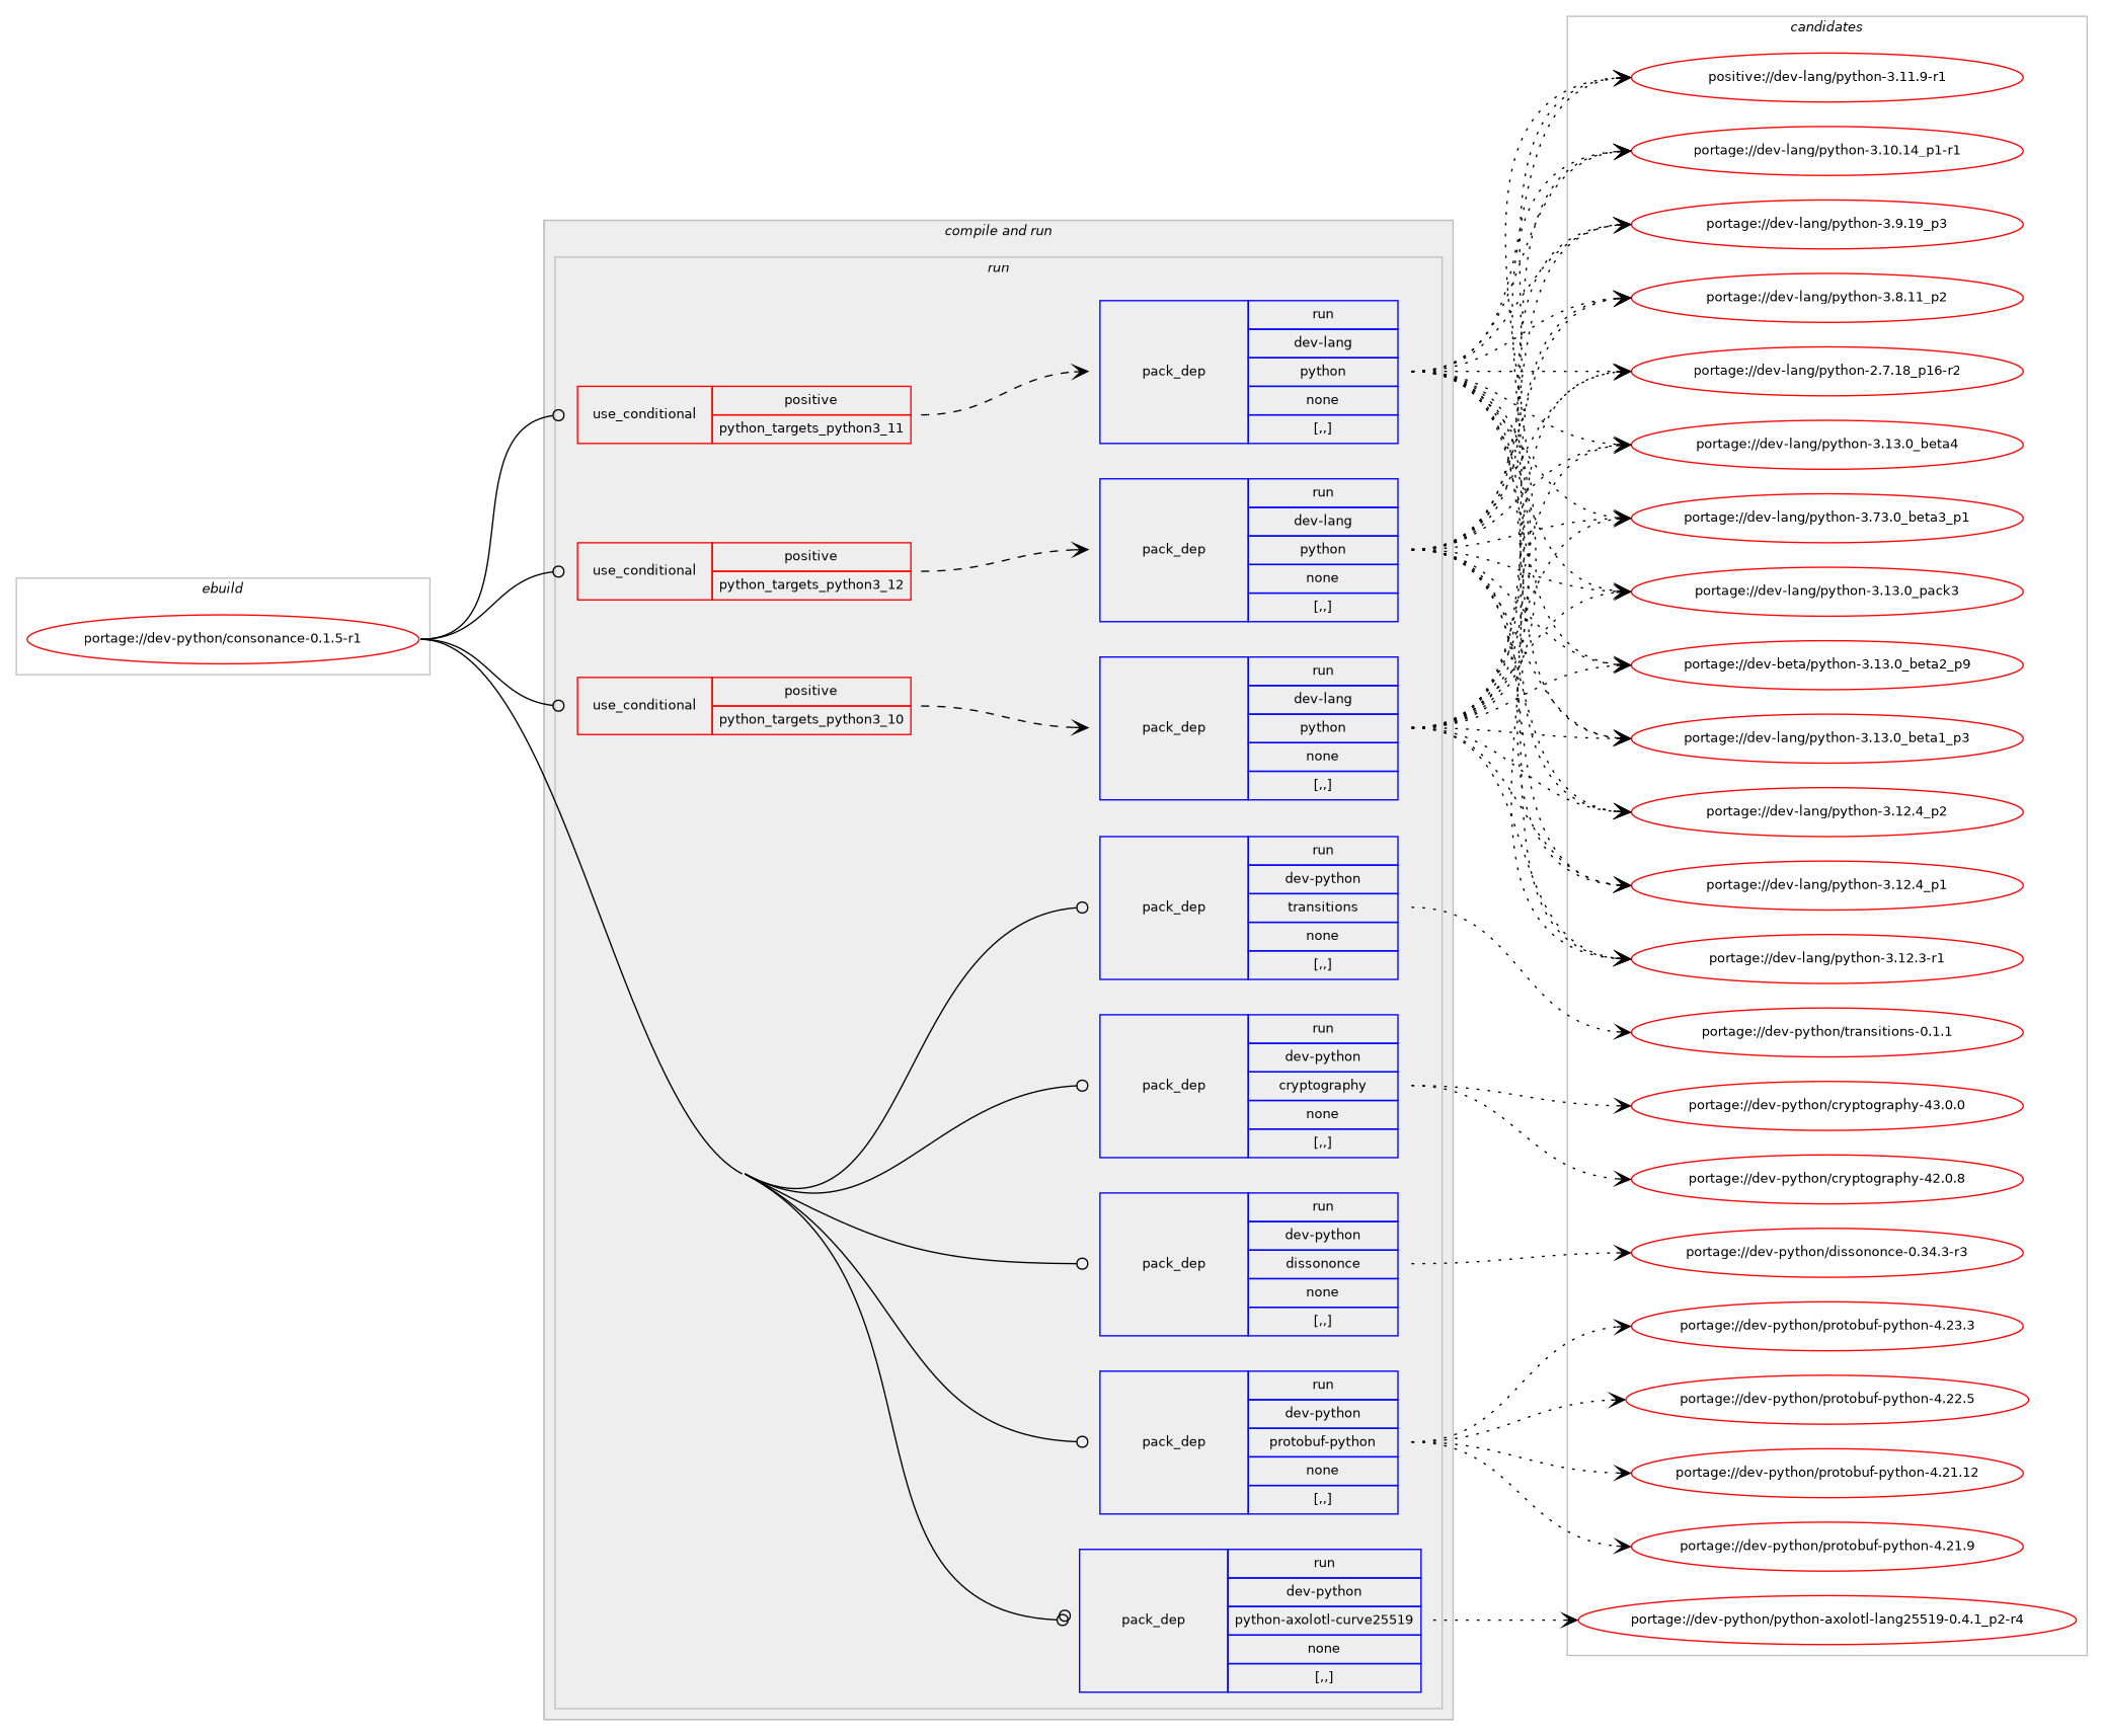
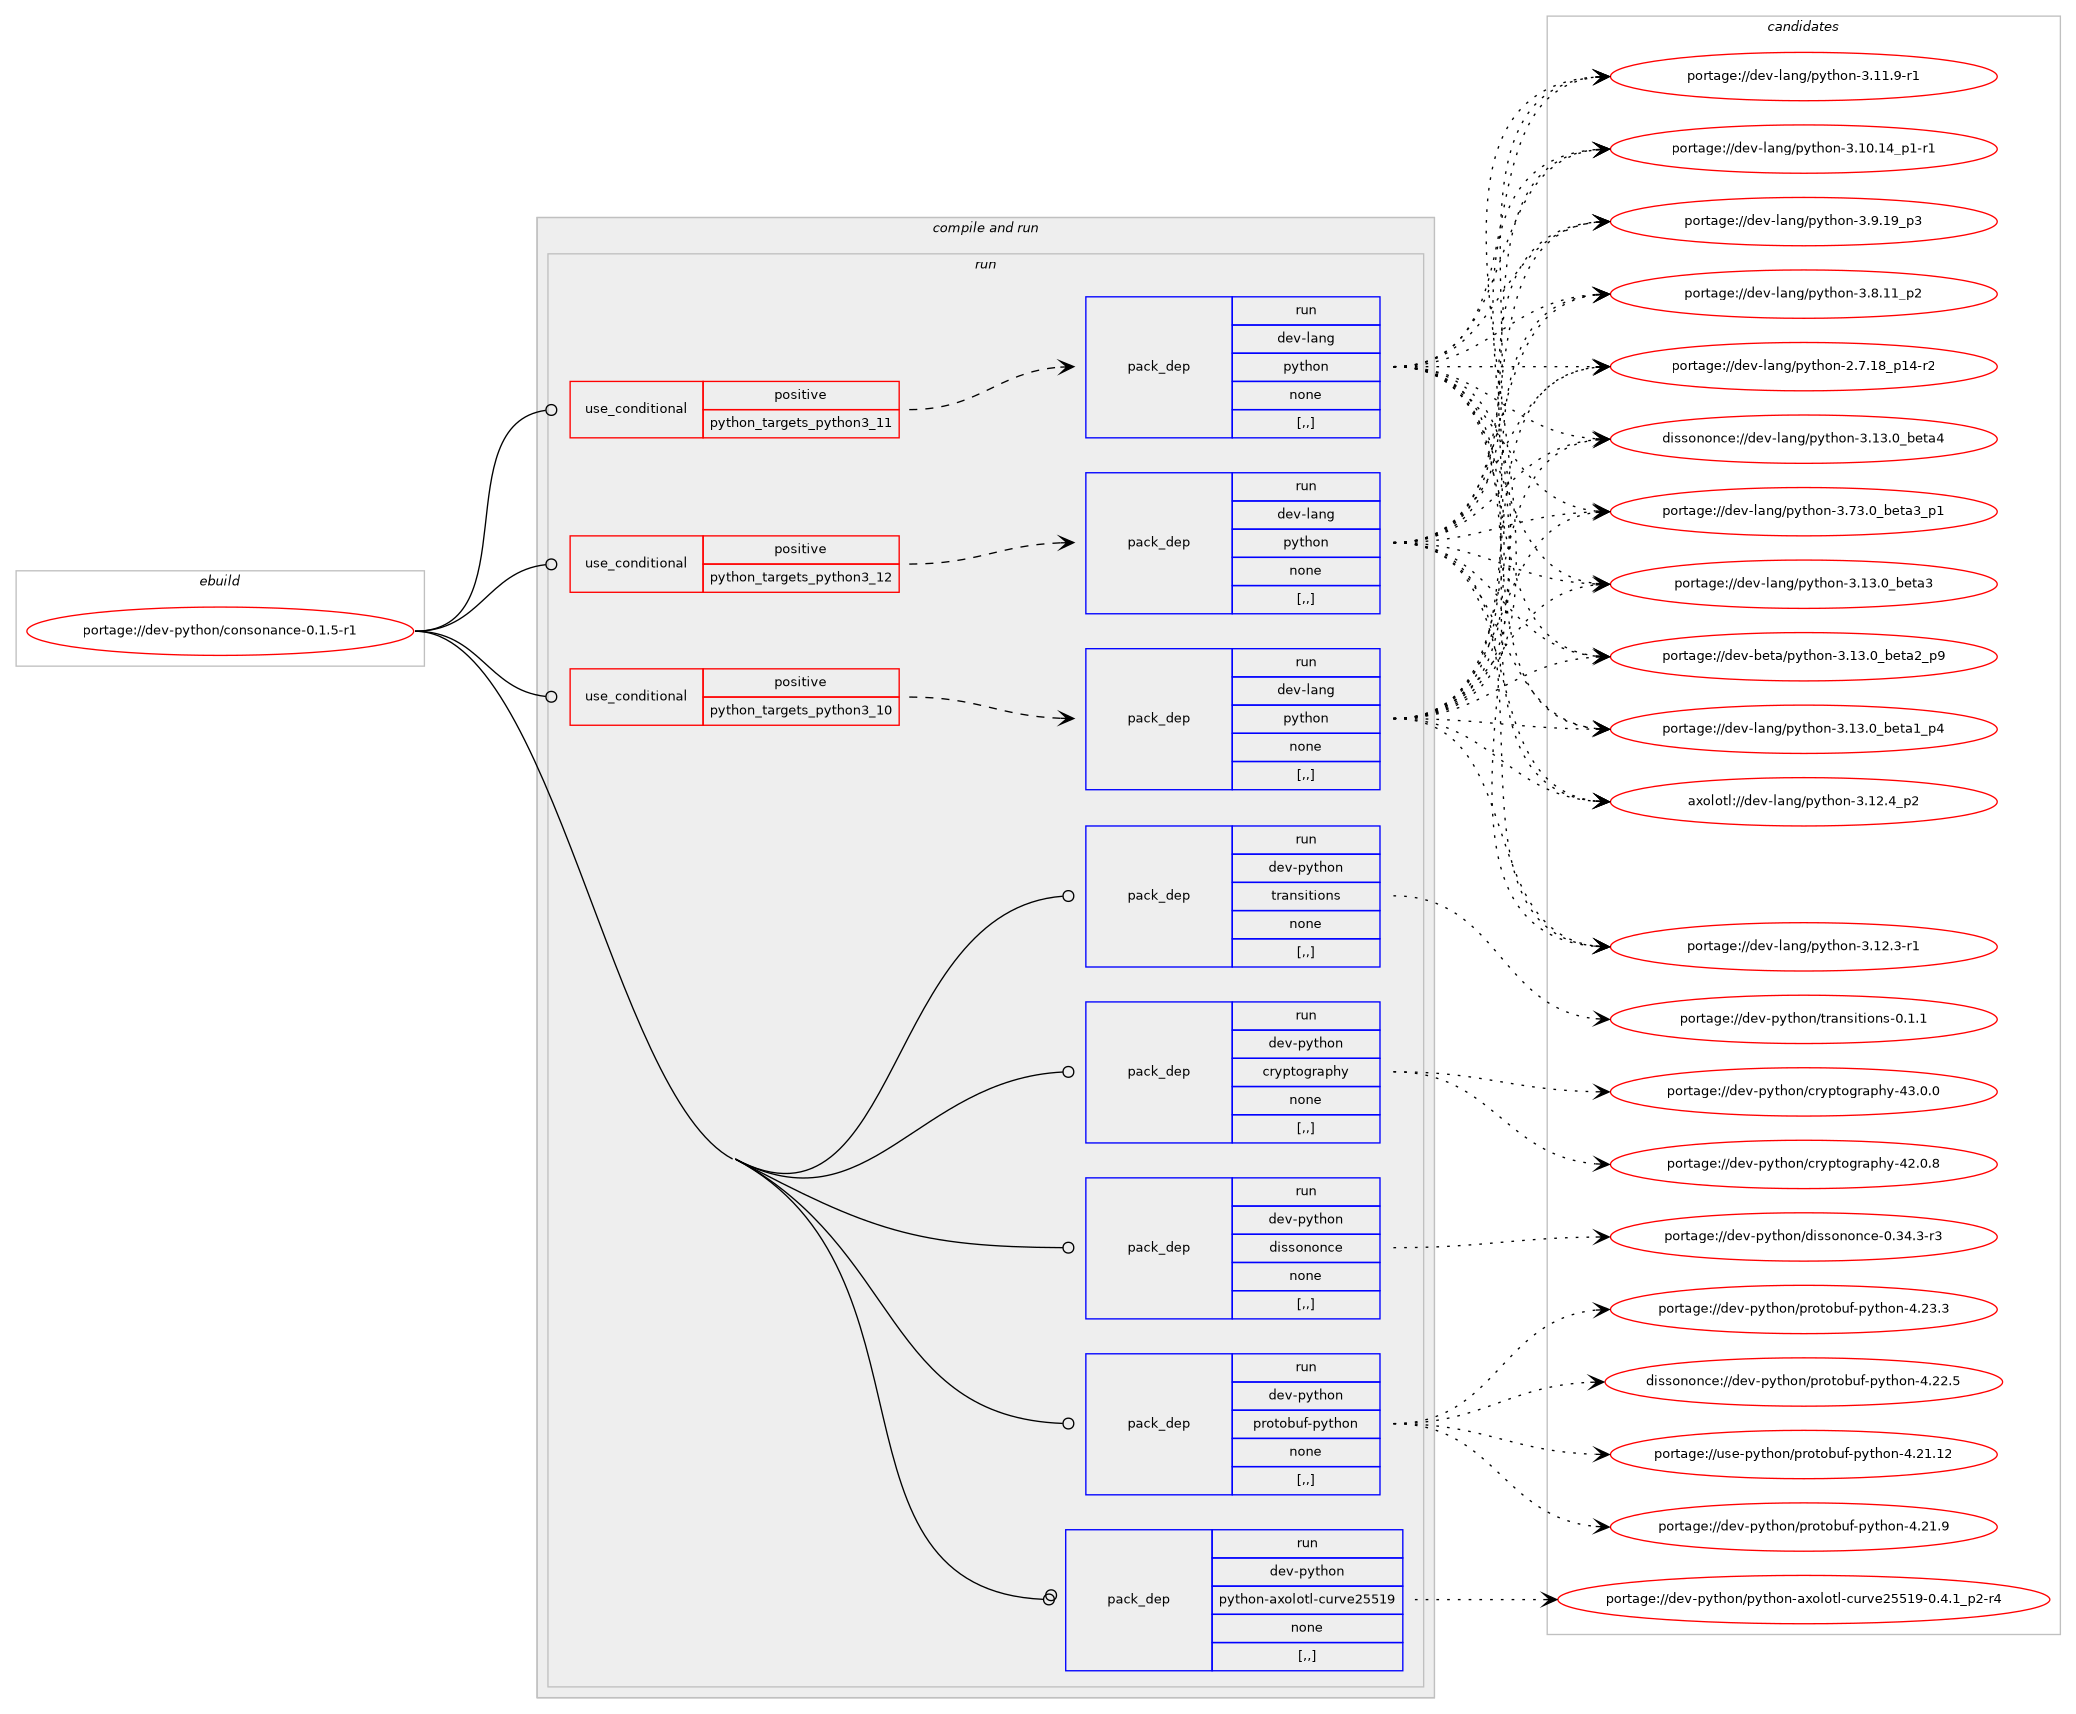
  digraph {
    compound=true
    concentrate=true
    fontname=Helvetica
    fontsize=10
    newrank=true
    rankdir=LR
    ranksep=1.5
    node [color=red fontname=Helvetica fontsize=10]
    edge [arrowhead=vee headport=w style=dotted tailport=e weight=100]
    n1 [label="portage://dev-python/consonance-0.1.5-r1" width=4]
    n2 [color=blue label=<<TABLE BORDER="0" CELLBORDER="1" CELLSPACING="0" CELLPADDING="4" WIDTH="220"><TR><TD ROWSPAN="6" CELLPADDING="30">pack_dep</TD></TR><TR><TD WIDTH="110">run</TD></TR><TR><TD>dev-lang</TD></TR><TR><TD>python</TD></TR><TR><TD>none</TD></TR><TR><TD>[,,]</TD></TR></TABLE>> shape=none]
    n3 [label=<<TABLE BORDER="0" CELLBORDER="1" CELLSPACING="0" CELLPADDING="4"><TR><TD ROWSPAN="3" CELLPADDING="10">use_conditional</TD></TR><TR><TD>positive</TD></TR><TR><TD>python_targets_python3_10</TD></TR></TABLE>> shape=none]
    n4 [color=blue label=<<TABLE BORDER="0" CELLBORDER="1" CELLSPACING="0" CELLPADDING="4" WIDTH="220"><TR><TD ROWSPAN="6" CELLPADDING="30">pack_dep</TD></TR><TR><TD WIDTH="110">run</TD></TR><TR><TD>dev-lang</TD></TR><TR><TD>python</TD></TR><TR><TD>none</TD></TR><TR><TD>[,,]</TD></TR></TABLE>> shape=none]
    n5 [label=<<TABLE BORDER="0" CELLBORDER="1" CELLSPACING="0" CELLPADDING="4"><TR><TD ROWSPAN="3" CELLPADDING="10">use_conditional</TD></TR><TR><TD>positive</TD></TR><TR><TD>python_targets_python3_11</TD></TR></TABLE>> shape=none]
    n6 [color=blue label=<<TABLE BORDER="0" CELLBORDER="1" CELLSPACING="0" CELLPADDING="4" WIDTH="220"><TR><TD ROWSPAN="6" CELLPADDING="30">pack_dep</TD></TR><TR><TD WIDTH="110">run</TD></TR><TR><TD>dev-lang</TD></TR><TR><TD>python</TD></TR><TR><TD>none</TD></TR><TR><TD>[,,]</TD></TR></TABLE>> shape=none]
    n7 [label=<<TABLE BORDER="0" CELLBORDER="1" CELLSPACING="0" CELLPADDING="4"><TR><TD ROWSPAN="3" CELLPADDING="10">use_conditional</TD></TR><TR><TD>positive</TD></TR><TR><TD>python_targets_python3_12</TD></TR></TABLE>> shape=none]
    n8 [color=blue label=<<TABLE BORDER="0" CELLBORDER="1" CELLSPACING="0" CELLPADDING="4" WIDTH="220"><TR><TD ROWSPAN="6" CELLPADDING="30">pack_dep</TD></TR><TR><TD WIDTH="110">run</TD></TR><TR><TD>dev-python</TD></TR><TR><TD>cryptography</TD></TR><TR><TD>none</TD></TR><TR><TD>[,,]</TD></TR></TABLE>> shape=none]
    n9 [color=blue label=<<TABLE BORDER="0" CELLBORDER="1" CELLSPACING="0" CELLPADDING="4" WIDTH="220"><TR><TD ROWSPAN="6" CELLPADDING="30">pack_dep</TD></TR><TR><TD WIDTH="110">run</TD></TR><TR><TD>dev-python</TD></TR><TR><TD>dissononce</TD></TR><TR><TD>none</TD></TR><TR><TD>[,,]</TD></TR></TABLE>> shape=none]
    n10 [color=blue label=<<TABLE BORDER="0" CELLBORDER="1" CELLSPACING="0" CELLPADDING="4" WIDTH="220"><TR><TD ROWSPAN="6" CELLPADDING="30">pack_dep</TD></TR><TR><TD WIDTH="110">run</TD></TR><TR><TD>dev-python</TD></TR><TR><TD>protobuf-python</TD></TR><TR><TD>none</TD></TR><TR><TD>[,,]</TD></TR></TABLE>> shape=none]
    n11 [color=blue label=<<TABLE BORDER="0" CELLBORDER="1" CELLSPACING="0" CELLPADDING="4" WIDTH="220"><TR><TD ROWSPAN="6" CELLPADDING="30">pack_dep</TD></TR><TR><TD WIDTH="110">run</TD></TR><TR><TD>dev-python</TD></TR><TR><TD>python-axolotl-curve25519</TD></TR><TR><TD>none</TD></TR><TR><TD>[,,]</TD></TR></TABLE>> shape=none]
    n12 [color=blue label=<<TABLE BORDER="0" CELLBORDER="1" CELLSPACING="0" CELLPADDING="4" WIDTH="220"><TR><TD ROWSPAN="6" CELLPADDING="30">pack_dep</TD></TR><TR><TD WIDTH="110">run</TD></TR><TR><TD>dev-python</TD></TR><TR><TD>transitions</TD></TR><TR><TD>none</TD></TR><TR><TD>[,,]</TD></TR></TABLE>> shape=none]
-   n13 [label="portage://dev-lang/python-3.13.0_beta4" width=4]
+   n13 [label="dissononce://dev-lang/python-3.13.0_beta4" width=4]
    n14 [label="portage://dev-lang/python-3.73.0_beta3_p1" width=4]
-   n15 [label="portage://dev-lang/python-3.13.0_pack3" width=4]
+   n15 [label="portage://dev-lang/python-3.13.0_beta3" width=4]
    n16 [label="portage://dev-beta/python-3.13.0_beta2_p9" width=4]
-   n17 [label="portage://dev-lang/python-3.13.0_beta1_p3" width=4]
-   n18 [label="portage://dev-lang/python-3.12.4_p2" width=4]
-   n19 [label="portage://dev-lang/python-3.12.4_p1" width=4]
+   n17 [label="portage://dev-lang/python-3.13.0_beta1_p4" width=4]
+   n18 [label="axolotl://dev-lang/python-3.12.4_p2" width=4]
    n20 [label="portage://dev-lang/python-3.12.3-r1" width=4]
-   n21 [label="positive://dev-lang/python-3.11.9-r1" width=4]
+   n21 [label="portage://dev-lang/python-3.11.9-r1" width=4]
    n22 [label="portage://dev-lang/python-3.10.14_p1-r1" width=4]
    n23 [label="portage://dev-lang/python-3.9.19_p3" width=4]
    n24 [label="portage://dev-lang/python-3.8.11_p2" width=4]
-   n25 [label="portage://dev-lang/python-2.7.18_p16-r2" width=4]
+   n25 [label="portage://dev-lang/python-2.7.18_p14-r2" width=4]
    n26 [label="portage://dev-python/cryptography-43.0.0" width=4]
    n27 [label="portage://dev-python/cryptography-42.0.8" width=4]
    n28 [label="portage://dev-python/dissononce-0.34.3-r3" width=4]
    n29 [label="portage://dev-python/protobuf-python-4.23.3" width=4]
-   n30 [label="portage://dev-python/protobuf-python-4.22.5" width=4]
-   n31 [label="portage://dev-python/protobuf-python-4.21.12" width=4]
+   n30 [label="dissononce://dev-python/protobuf-python-4.22.5" width=4]
+   n31 [label="portage://use-python/protobuf-python-4.21.12" width=4]
    n32 [label="portage://dev-python/protobuf-python-4.21.9" width=4]
-   n33 [label="portage://dev-python/python-axolotl-lang25519-0.4.1_p2-r4" width=4]
+   n33 [label="portage://dev-python/python-axolotl-curve25519-0.4.1_p2-r4" width=4]
    n34 [label="portage://dev-python/transitions-0.1.1" width=4]
    subgraph cluster_1 {
      color=gray
      label=<<i>ebuild</i>>
      n1
    }
    subgraph cluster_2 {
      color=gray
      label=<<i>dependencies</i>>
      subgraph cluster_3 {
        color=gray
        fillcolor="#eeeeee"
        label=<<i>compile</i>>
        style=filled
      }
      subgraph cluster_4 {
        color=gray
        fillcolor="#eeeeee"
        label=<<i>compile and run</i>>
        style=filled
      }
      subgraph cluster_5 {
        color=gray
        fillcolor="#eeeeee"
        label=<<i>run</i>>
        style=filled
        subgraph sub_6 {
          color=gray
          fillcolor="#eeeeee"
          label=<<i>run</i>>
          style=filled
          n3
          subgraph sub_7 {
            color=gray
            fillcolor="#eeeeee"
            label=<<i>run</i>>
            style=filled
            n2
          }
        }
        subgraph sub_8 {
          color=gray
          fillcolor="#eeeeee"
          label=<<i>run</i>>
          style=filled
          n5
          subgraph sub_9 {
            color=gray
            fillcolor="#eeeeee"
            label=<<i>run</i>>
            style=filled
            n4
          }
        }
        subgraph sub_10 {
          color=gray
          fillcolor="#eeeeee"
          label=<<i>run</i>>
          style=filled
          n7
          subgraph sub_11 {
            color=gray
            fillcolor="#eeeeee"
            label=<<i>run</i>>
            style=filled
            n6
          }
        }
        subgraph sub_12 {
          color=gray
          fillcolor="#eeeeee"
          label=<<i>run</i>>
          style=filled
          n8
        }
        subgraph sub_13 {
          color=gray
          fillcolor="#eeeeee"
          label=<<i>run</i>>
          style=filled
          n9
        }
        subgraph sub_14 {
          color=gray
          fillcolor="#eeeeee"
          label=<<i>run</i>>
          style=filled
          n10
        }
        subgraph sub_15 {
          color=gray
          fillcolor="#eeeeee"
          label=<<i>run</i>>
          style=filled
          n11
        }
        subgraph sub_16 {
          color=gray
          fillcolor="#eeeeee"
          label=<<i>run</i>>
          style=filled
          n12
        }
      }
    }
    subgraph cluster_17 {
      color=gray
      label=<<i>candidates</i>>
      rank=same
      subgraph sub_18 {
        color=black
        label=<<i>candidates</i>>
        nodesep=1
        rank=same
        n13
        n14
        n15
        n16
        n17
        n18
-       n19
        n20
        n21
        n22
        n23
        n24
        n25
      }
      subgraph sub_19 {
        color=black
        label=<<i>candidates</i>>
        nodesep=1
        rank=same
        n13
        n14
        n15
        n16
        n17
        n18
-       n19
        n20
        n21
        n22
        n23
        n24
        n25
      }
      subgraph sub_20 {
        color=black
        label=<<i>candidates</i>>
        nodesep=1
        rank=same
        n13
        n14
        n15
        n16
        n17
        n18
-       n19
        n20
        n21
        n22
        n23
        n24
        n25
      }
      subgraph sub_21 {
        color=black
        label=<<i>candidates</i>>
        nodesep=1
        rank=same
        n26
        n27
      }
      subgraph sub_22 {
        color=black
        label=<<i>candidates</i>>
        nodesep=1
        rank=same
        n28
      }
      subgraph sub_23 {
        color=black
        label=<<i>candidates</i>>
        nodesep=1
        rank=same
        n29
        n30
        n31
        n32
      }
      subgraph sub_24 {
        color=black
        label=<<i>candidates</i>>
        nodesep=1
        rank=same
        n33
      }
      subgraph sub_25 {
        color=black
        label=<<i>candidates</i>>
        nodesep=1
        rank=same
        n34
      }
    }
    n1 -> n3 [arrowhead=odot style=solid weight=20]
    n1 -> n5 [arrowhead=odot style=solid weight=20]
    n1 -> n7 [arrowhead=odot style=solid weight=20]
    n1 -> n8 [arrowhead=odot style=solid weight=20]
    n1 -> n9 [arrowhead=odot style=solid weight=20]
    n1 -> n10 [arrowhead=odot style=solid weight=20]
    n1 -> n11 [arrowhead=odot style=solid weight=20]
    n1 -> n12 [arrowhead=odot style=solid weight=20]
    n2 -> n13
    n2 -> n14
    n2 -> n15
    n2 -> n16
    n2 -> n17
    n2 -> n18
-   n2 -> n19
    n2 -> n20
    n2 -> n21
    n2 -> n22
    n2 -> n23
    n2 -> n24
    n2 -> n25
    n3 -> n2 [style=dashed weight=20]
    n4 -> n13
    n4 -> n14
    n4 -> n15
    n4 -> n16
    n4 -> n17
    n4 -> n18
-   n4 -> n19
    n4 -> n20
    n4 -> n21
    n4 -> n22
    n4 -> n23
    n4 -> n24
    n4 -> n25
    n5 -> n4 [style=dashed weight=20]
    n6 -> n13
    n6 -> n14
    n6 -> n15
    n6 -> n16
    n6 -> n17
    n6 -> n18
-   n6 -> n19
    n6 -> n20
    n6 -> n21
    n6 -> n22
    n6 -> n23
    n6 -> n24
    n6 -> n25
    n7 -> n6 [style=dashed weight=20]
    n8 -> n26
    n8 -> n27
    n9 -> n28
    n10 -> n29
    n10 -> n30
    n10 -> n31
    n10 -> n32
    n11 -> n33
    n12 -> n34
  }
